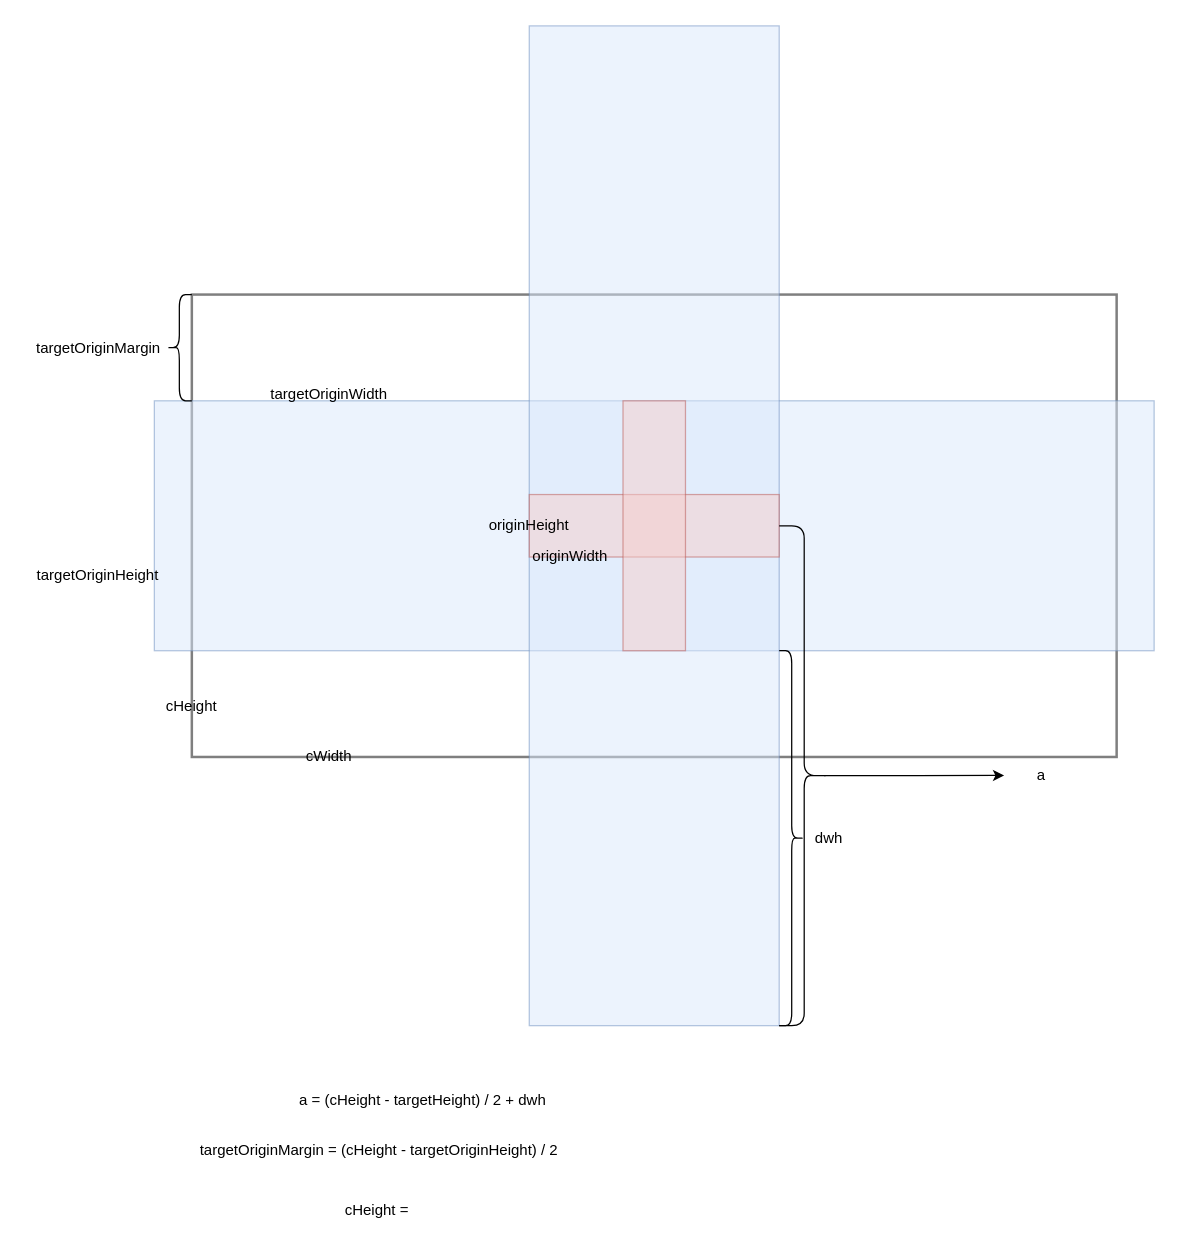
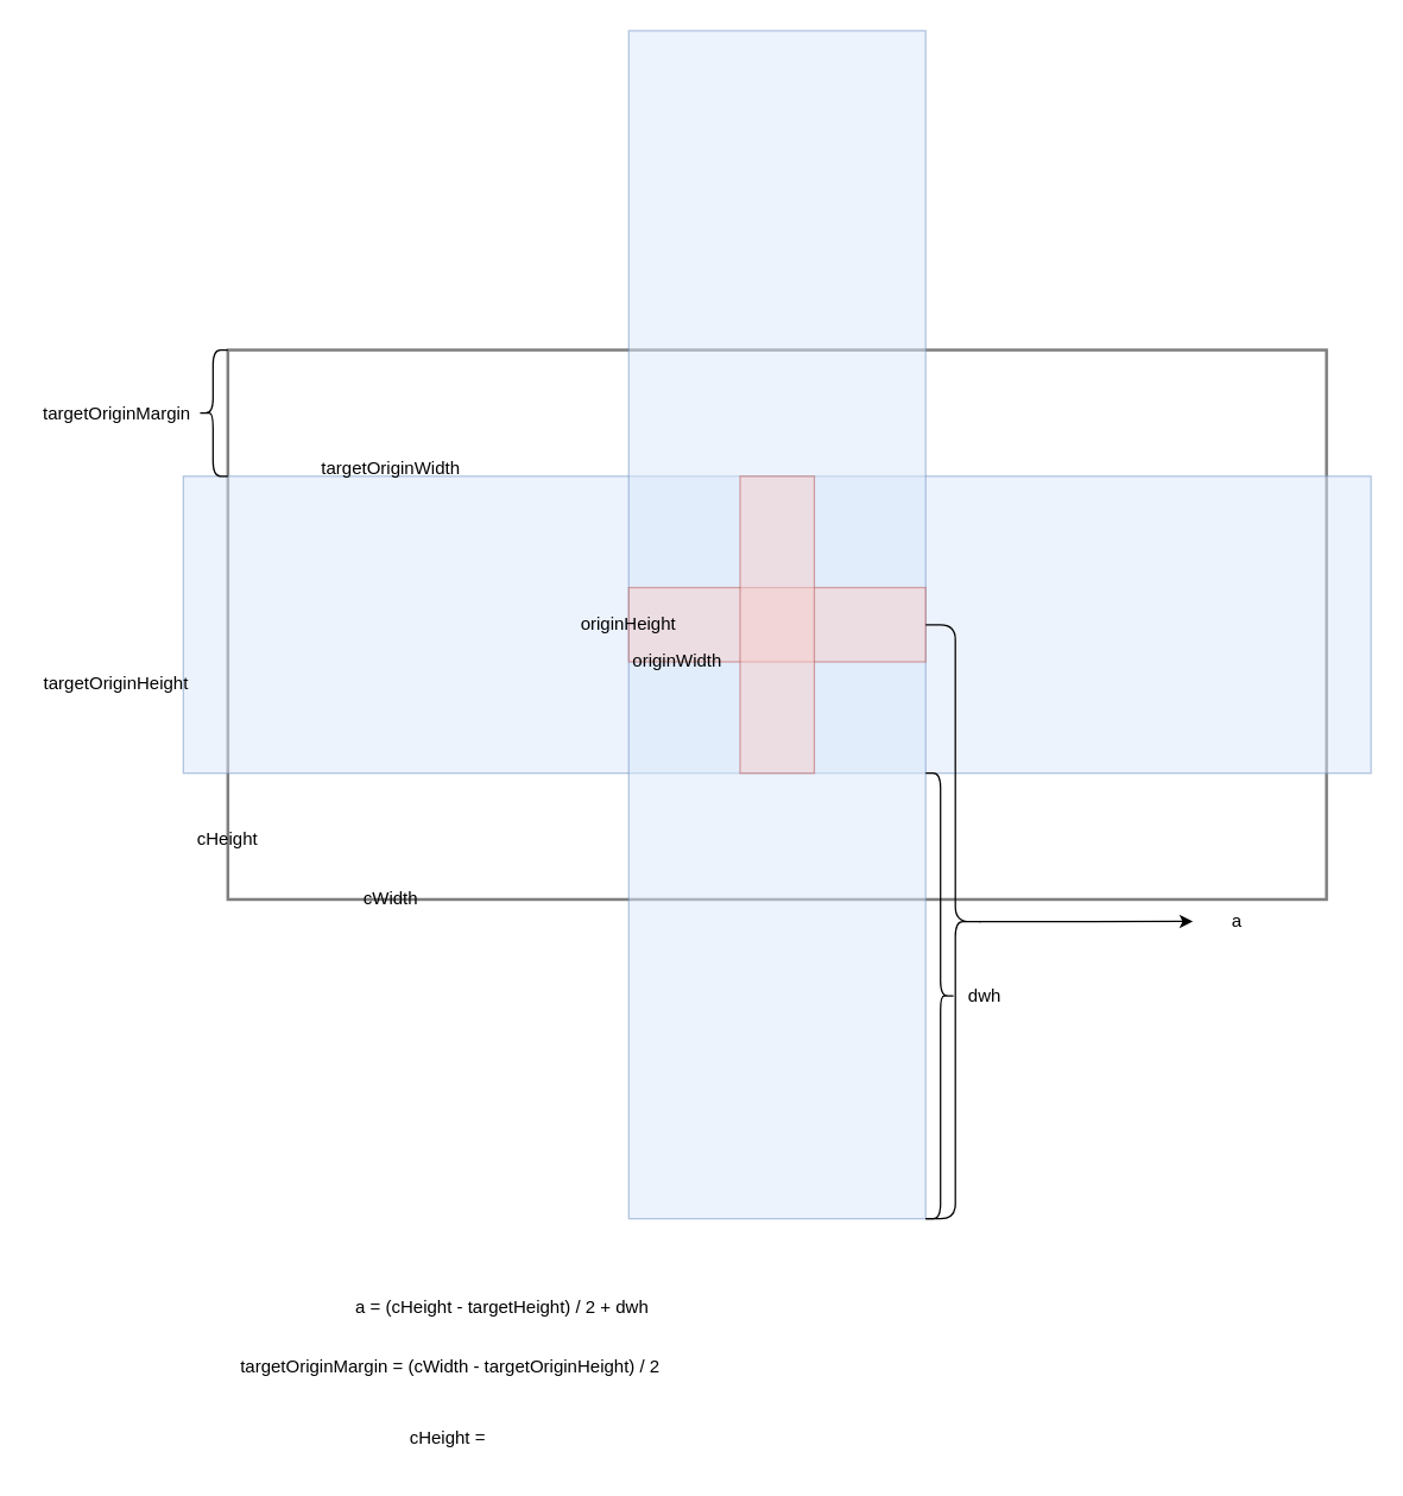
  <mxCell id="0" />
  <mxCell id="1" parent="0" />
  <mxCell id="2" value="" style="rounded=0;whiteSpace=wrap;html=1;opacity=50;strokeWidth=2;" vertex="1" parent="1"><mxGeometry x="153" y="235" width="740" height="370" as="geometry" /></mxCell>
  <mxCell id="3" value="" style="rounded=0;whiteSpace=wrap;html=1;direction=west;fillColor=#dae8fc;strokeColor=#6c8ebf;opacity=50;" vertex="1" parent="1"><mxGeometry x="123" y="320" width="800" height="200" as="geometry" /></mxCell>
  <mxCell id="4" value="" style="rounded=0;whiteSpace=wrap;html=1;direction=north;fillColor=#dae8fc;strokeColor=#6c8ebf;opacity=50;" vertex="1" parent="1"><mxGeometry x="423" width="200" height="800" as="geometry" y="20" /></mxCell>
  <mxCell id="5" value="cWidth" style="text;html=1;align=center;verticalAlign=middle;whiteSpace=wrap;rounded=0;" vertex="1" parent="1"><mxGeometry x="233" y="590" width="60" height="30" as="geometry" /></mxCell>
  <mxCell id="6" value="cHeight" style="text;html=1;align=center;verticalAlign=middle;whiteSpace=wrap;rounded=0;" vertex="1" parent="1"><mxGeometry x="123" y="550" width="60" height="30" as="geometry" /></mxCell>
  <mxCell id="7" value="" style="rounded=0;whiteSpace=wrap;html=1;direction=west;opacity=50;fillColor=#f8cecc;strokeColor=#b85450;" vertex="1" parent="1"><mxGeometry x="423" y="395" width="200" height="50" as="geometry" /></mxCell>
  <mxCell id="8" value="" style="rounded=0;whiteSpace=wrap;html=1;direction=north;fillColor=#f8cecc;strokeColor=#b85450;opacity=50;" vertex="1" parent="1"><mxGeometry x="498" y="320" width="50" height="200" as="geometry" /></mxCell>
  <mxCell id="9" value="a = (cHeight - targetHeight) / 2 + dwh" style="text;html=1;align=center;verticalAlign=middle;whiteSpace=wrap;rounded=0;" vertex="1" parent="1"><mxGeometry x="138" y="865" width="400" height="30" as="geometry" /></mxCell>
  <mxCell id="10" value="originWidth" style="text;html=1;align=center;verticalAlign=middle;whiteSpace=wrap;rounded=0;" vertex="1" parent="1"><mxGeometry x="425.5" y="430" width="60" height="30" as="geometry" /></mxCell>
  <mxCell id="11" value="originHeight" style="text;html=1;align=center;verticalAlign=middle;whiteSpace=wrap;rounded=0;" vertex="1" parent="1"><mxGeometry x="393" y="405" width="60" height="30" as="geometry" /></mxCell>
  <mxCell id="12" value="" style="shape=curlyBracket;whiteSpace=wrap;html=1;rounded=1;flipH=1;labelPosition=right;verticalLabelPosition=middle;align=left;verticalAlign=middle;" vertex="1" parent="1"><mxGeometry x="623" y="520" width="20" height="300" as="geometry" /></mxCell>
  <mxCell id="13" value="dwh" style="text;html=1;align=center;verticalAlign=middle;whiteSpace=wrap;rounded=0;" vertex="1" parent="1"><mxGeometry x="633" y="655" width="60" height="30" as="geometry" /></mxCell>
  <mxCell id="14" style="edgeStyle=orthogonalEdgeStyle;rounded=0;orthogonalLoop=1;jettySize=auto;html=1;exitX=0.1;exitY=0.5;exitDx=0;exitDy=0;exitPerimeter=0;" edge="1" parent="1" source="15"><mxGeometry relative="1" as="geometry"><mxPoint x="803" y="619.793" as="targetPoint" /></mxGeometry></mxCell>
  <mxCell id="15" value="" style="shape=curlyBracket;whiteSpace=wrap;html=1;rounded=1;flipH=1;labelPosition=right;verticalLabelPosition=middle;align=left;verticalAlign=middle;" vertex="1" parent="1"><mxGeometry x="623" y="420" width="40" height="400" as="geometry" /></mxCell>
  <mxCell id="16" value="a" style="text;html=1;align=center;verticalAlign=middle;whiteSpace=wrap;rounded=0;" vertex="1" parent="1"><mxGeometry x="803" y="605" width="60" height="30" as="geometry" /></mxCell>
  <mxCell id="17" value="cHeight =&amp;nbsp;" style="text;html=1;align=center;verticalAlign=middle;whiteSpace=wrap;rounded=0;" vertex="1" parent="1"><mxGeometry x="108" y="950" width="390" height="35" as="geometry" /></mxCell>
  <mxCell id="18" value="targetOriginHeight" style="text;html=1;align=center;verticalAlign=middle;whiteSpace=wrap;rounded=0;" vertex="1" parent="1"><mxGeometry x="23" y="445" width="110" height="30" as="geometry" /></mxCell>
  <mxCell id="19" value="targetOriginWidth" style="text;html=1;align=center;verticalAlign=middle;whiteSpace=wrap;rounded=0;" vertex="1" parent="1"><mxGeometry x="208" y="300" width="110" height="30" as="geometry" /></mxCell>
- <mxCell id="20" value="targetOriginMargin&amp;nbsp;= (cHeight - targetOriginHeight) / 2" style="text;html=1;align=center;verticalAlign=middle;whiteSpace=wrap;rounded=0;" vertex="1" parent="1"><mxGeometry x="103" y="905" width="400" height="30" as="geometry" /></mxCell>
+ <mxCell id="20" value="targetOriginMargin&amp;nbsp;= (cWidth - targetOriginHeight) / 2" style="text;html=1;align=center;verticalAlign=middle;whiteSpace=wrap;rounded=0;" vertex="1" parent="1"><mxGeometry x="103" y="905" width="400" height="30" as="geometry" /></mxCell>
  <mxCell id="21" value="" style="shape=curlyBracket;whiteSpace=wrap;html=1;rounded=1;labelPosition=left;verticalLabelPosition=middle;align=right;verticalAlign=middle;" vertex="1" parent="1"><mxGeometry x="133" y="235" width="20" height="85" as="geometry" /></mxCell>
  <mxCell id="22" value="targetOriginMargin" style="text;html=1;align=center;verticalAlign=middle;whiteSpace=wrap;rounded=0;" vertex="1" parent="1"><mxGeometry x="20.5" y="262.5" width="115" height="30" as="geometry" /></mxCell>
